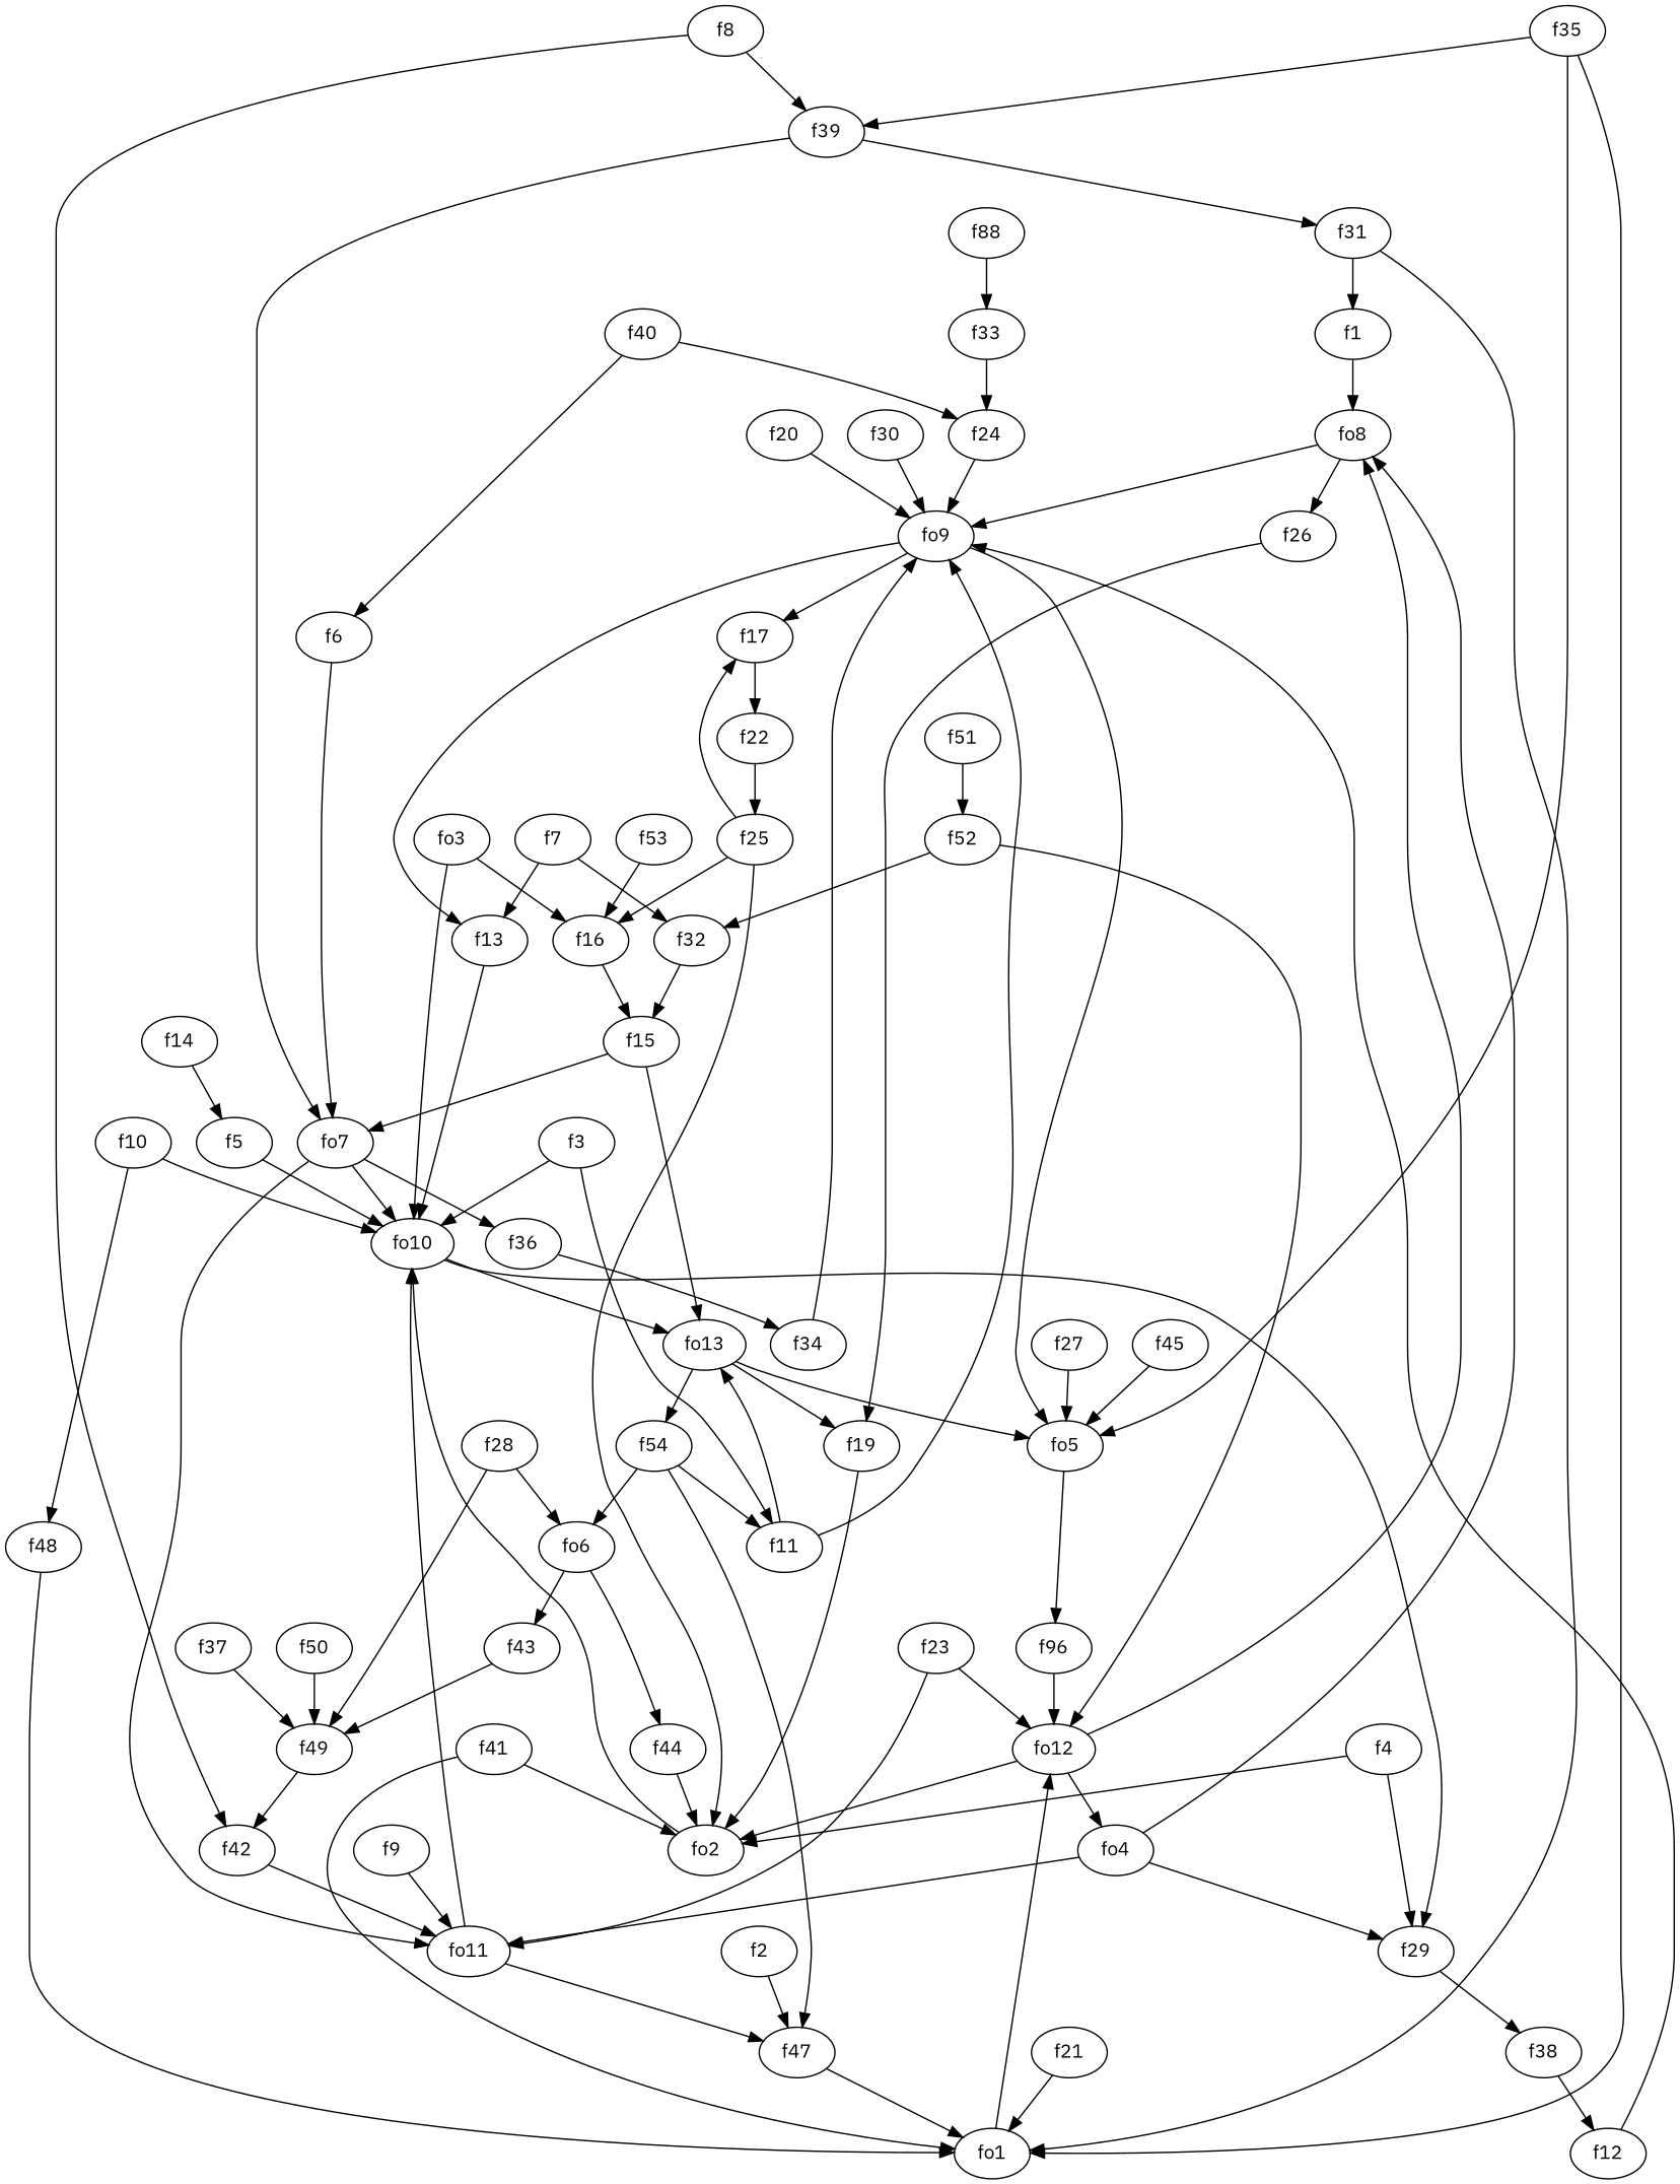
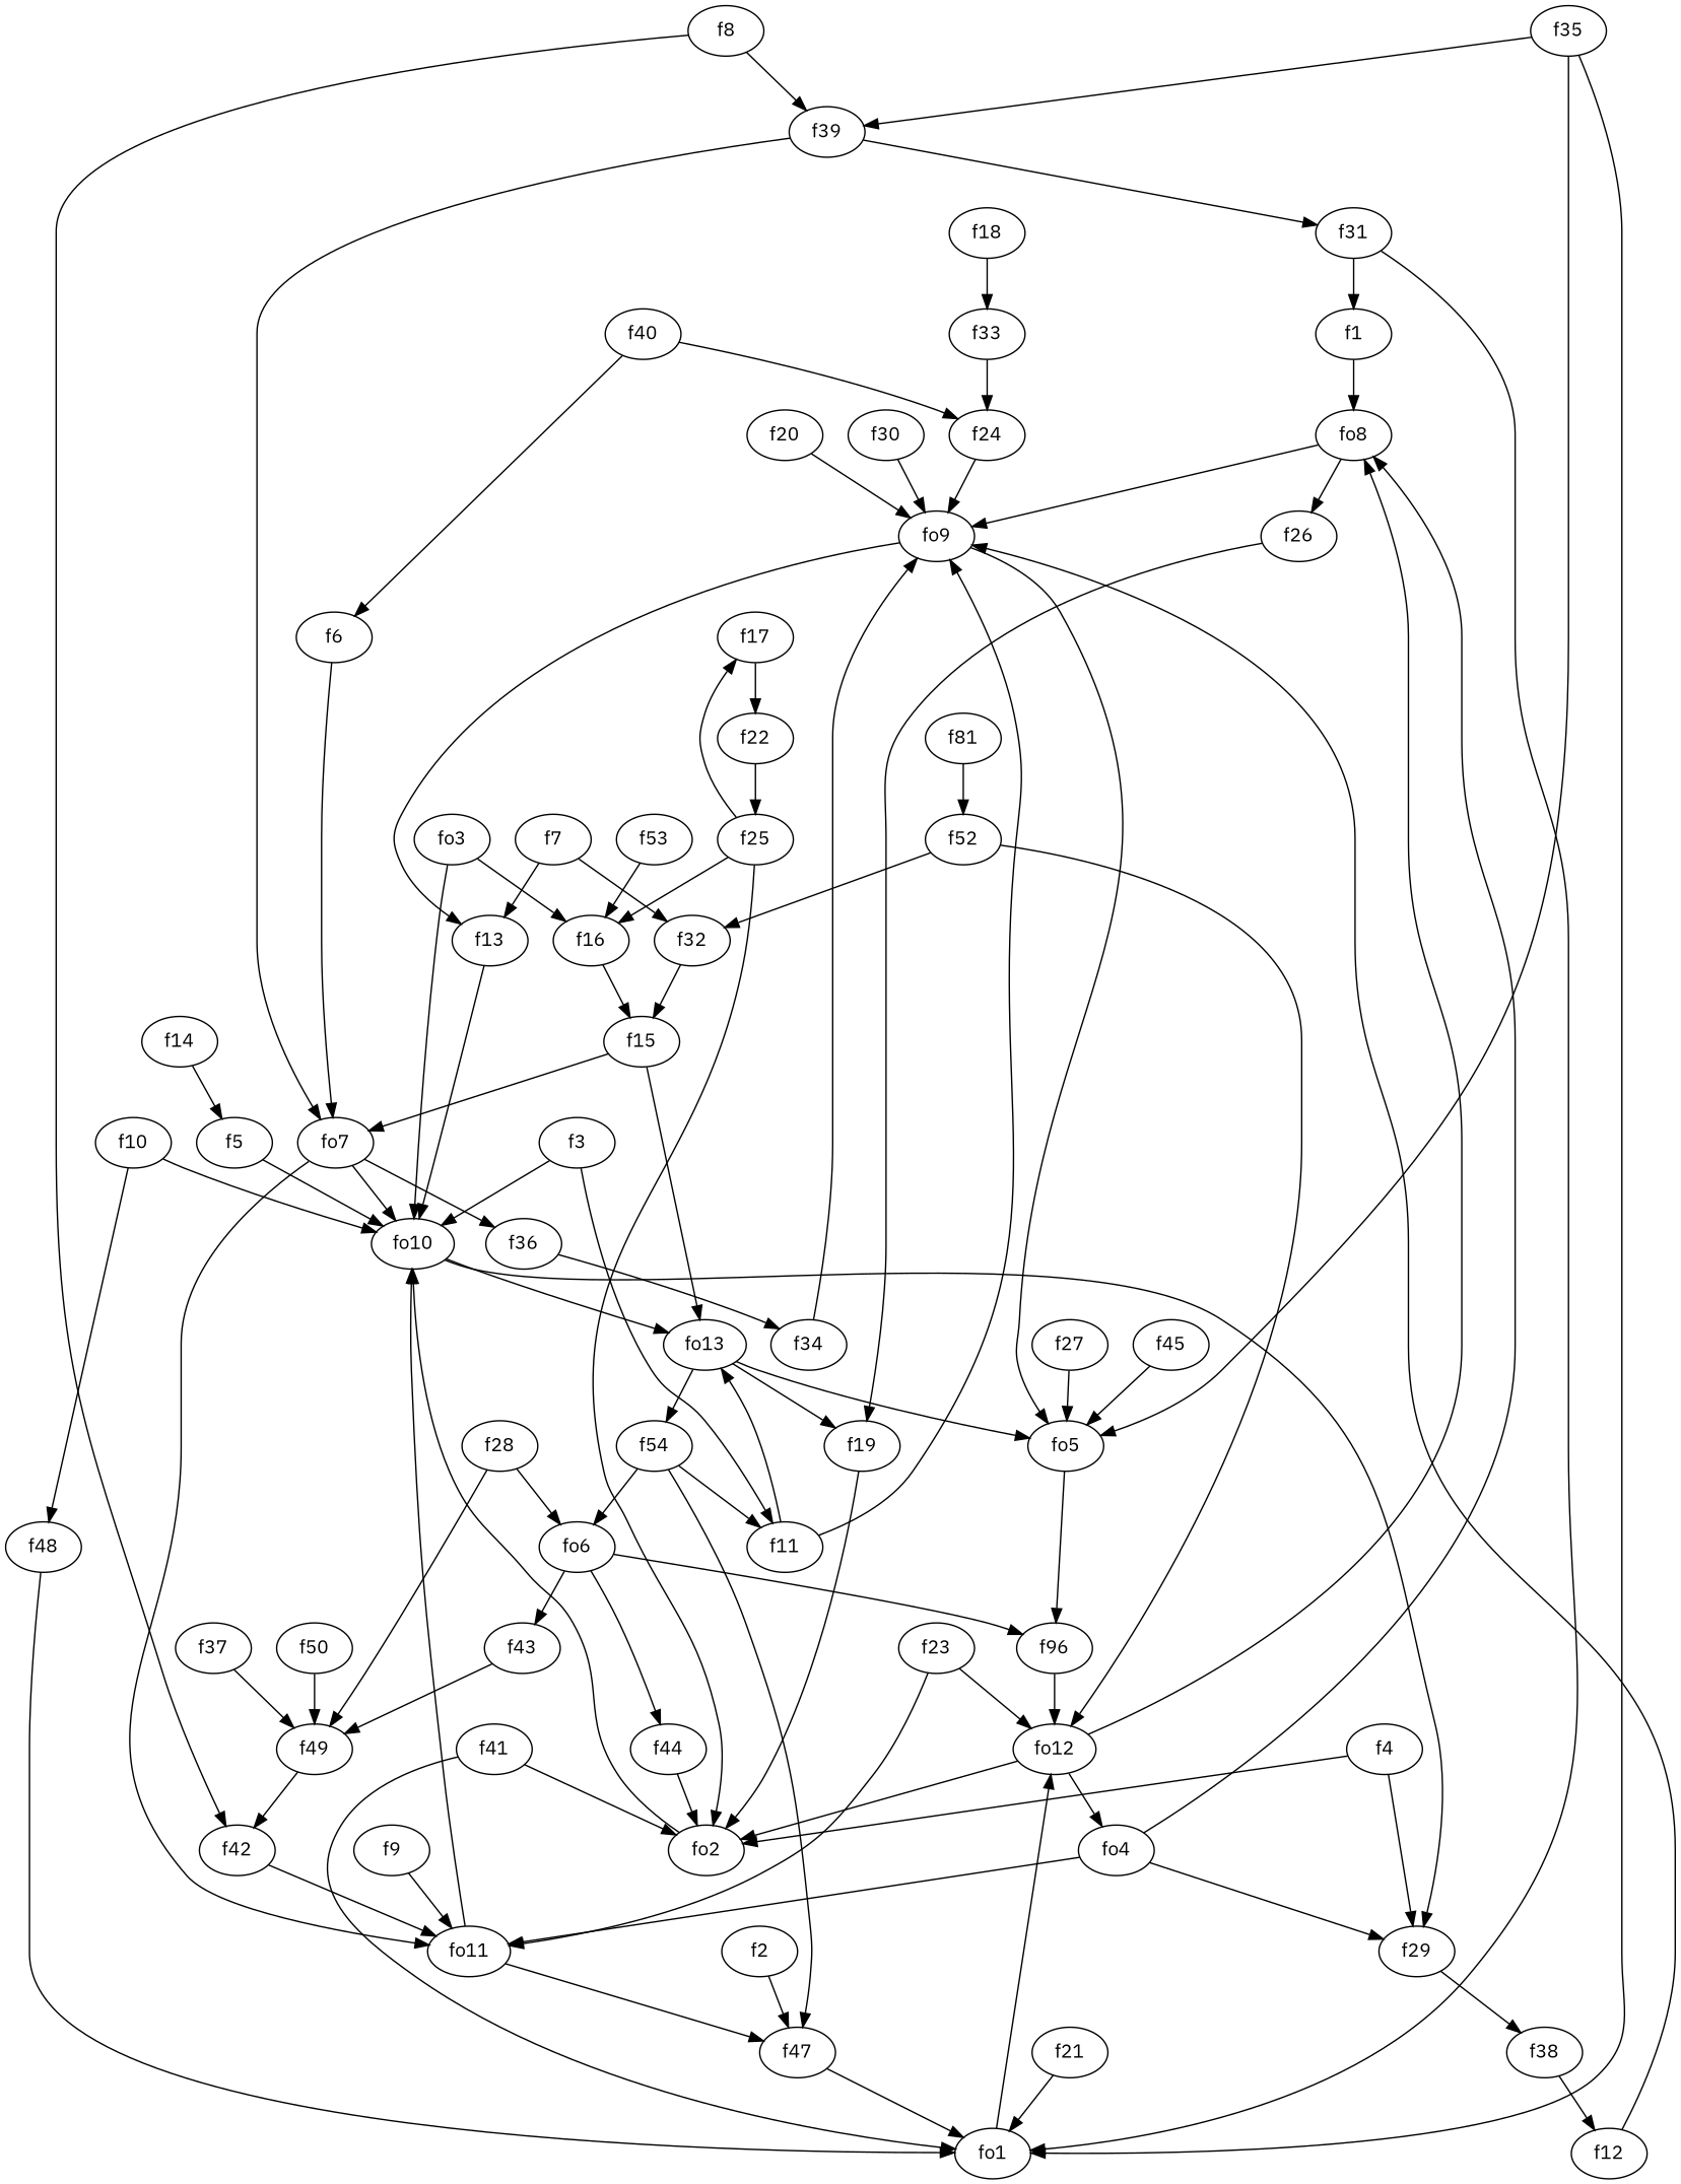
  strict digraph {
    fontname="IBM Plex Sans"
    node [fontname="IBM Plex Sans"]
    edge [fontname="IBM Plex Sans" weight=2]
    f1
    fo8
    fo9
    f26
    f2
    f47
    fo1
    f3
    f11
    fo10
    fo13
    f29
    f4
    fo2
    f38
    f5
    f6
    fo7
    fo11
    f36
    f7
    f13
    f32
    f15
    f8
    f39
    f42
    f31
    f9
    f10
    f48
    f17
    fo5
    f19
    f54
    f12
    f14
    f16
    f22
    f25
-   f18 [label=f88]
+   f18
    f33
    f24
    f20
    f21
    fo12
    f23
    fo4
    f27
    n50 [label=f96]
    f28
    f49
    fo6
    f43
    f44
    f30
    f34
    f35
    f37
    f40
    f41
    f45
    f50
-   f51
+   f51 [label=f81]
    f52
    f53
    fo3
    f1 -> fo8
    fo8 -> fo9
    fo8 -> f26
    fo9 -> f13
-   fo9 -> f17
    fo9 -> fo5
    f26 -> f19
    f2 -> f47
    f47 -> fo1
    fo1 -> fo12
    f3 -> f11
    f3 -> fo10
    f11 -> fo9
    f11 -> fo13
    fo10 -> fo13
    fo10 -> f29
    fo13 -> fo5
    fo13 -> f19
    fo13 -> f54
    f29 -> f38
    f4 -> f29
    f4 -> fo2
    fo2 -> fo10
    f38 -> f12
    f5 -> fo10
    f6 -> fo7
    fo7 -> fo10
    fo7 -> fo11
    fo7 -> f36
    fo11 -> f47
    fo11 -> fo10
    f36 -> f34
    f7 -> f13
    f7 -> f32
    f13 -> fo10
    f32 -> f15
    f15 -> fo13
    f15 -> fo7
    f8 -> f39
    f8 -> f42
    f39 -> fo7
    f39 -> f31
    f42 -> fo11
    f31 -> f1
    f31 -> fo1
    f9 -> fo11
    f10 -> fo10
    f10 -> f48
    f48 -> fo1
    f17 -> f22
    fo5 -> n50
    f19 -> fo2
    f54 -> f47
    f54 -> f11
    f54 -> fo6
    f12 -> fo9
    f14 -> f5
    f16 -> f15
    f22 -> f25
    f25 -> fo2
    f25 -> f17
    f25 -> f16
    f18 -> f33
    f33 -> f24
    f24 -> fo9
    f20 -> fo9
    f21 -> fo1
    fo12 -> fo8
    fo12 -> fo2
    fo12 -> fo4
    f23 -> fo11
    f23 -> fo12
    fo4 -> fo8
    fo4 -> f29
    fo4 -> fo11
    f27 -> fo5
    n50 -> fo12
    f28 -> f49
    f28 -> fo6
    f49 -> f42
+   fo6 -> n50
    fo6 -> f43
    fo6 -> f44
    f43 -> f49
    f44 -> fo2
    f30 -> fo9
    f34 -> fo9
    f35 -> fo1
    f35 -> f39
    f35 -> fo5
    f37 -> f49
    f40 -> f6
    f40 -> f24
    f41 -> fo1
    f41 -> fo2
    f45 -> fo5
    f50 -> f49
    f51 -> f52
    f52 -> f32
    f52 -> fo12
    f53 -> f16
    fo3 -> fo10
    fo3 -> f16
  }
